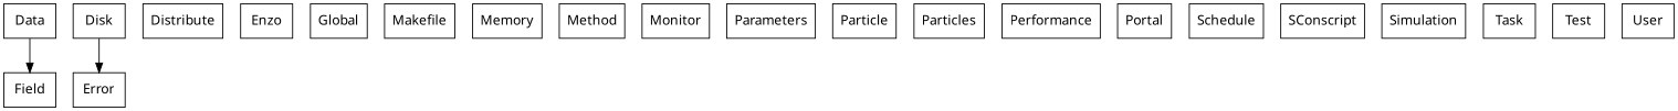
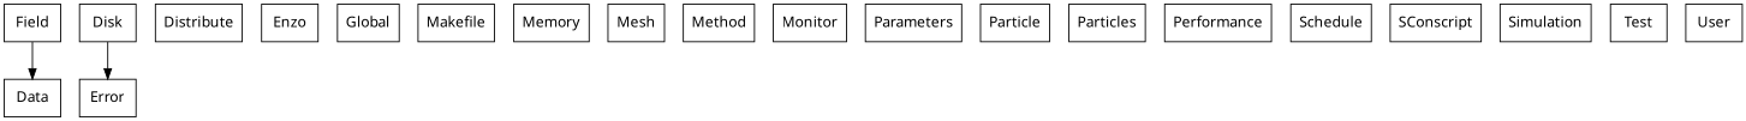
  digraph {
    fontname="Noto Sans"
    node [fontname="Noto Sans" shape=box]
    edge [fontname="Noto Sans"]
    Data
    Field
    Disk
    Error
    Distribute
    Enzo
    Global
    Makefile
    Memory
+   Mesh
    Method
    Monitor
    Parameters
    Particle
    Particles
    Performance
-   Portal
    Schedule
    SConscript
    Simulation
-   Task
    Test
    User
-   Data -> Field
+   Field -> Data
    Disk -> Error
  }
